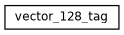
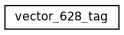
  digraph {
    rankdir=TB
-   n1 [color=black fillcolor=white fontname=Helvetica fontsize=10 height=0.2 label=vector_128_tag shape=record style=filled width=0.4]
+   n1 [color=black fillcolor=white fontname=Helvetica fontsize=10 height=0.2 label=vector_628_tag shape=record style=filled width=0.4]
  }
